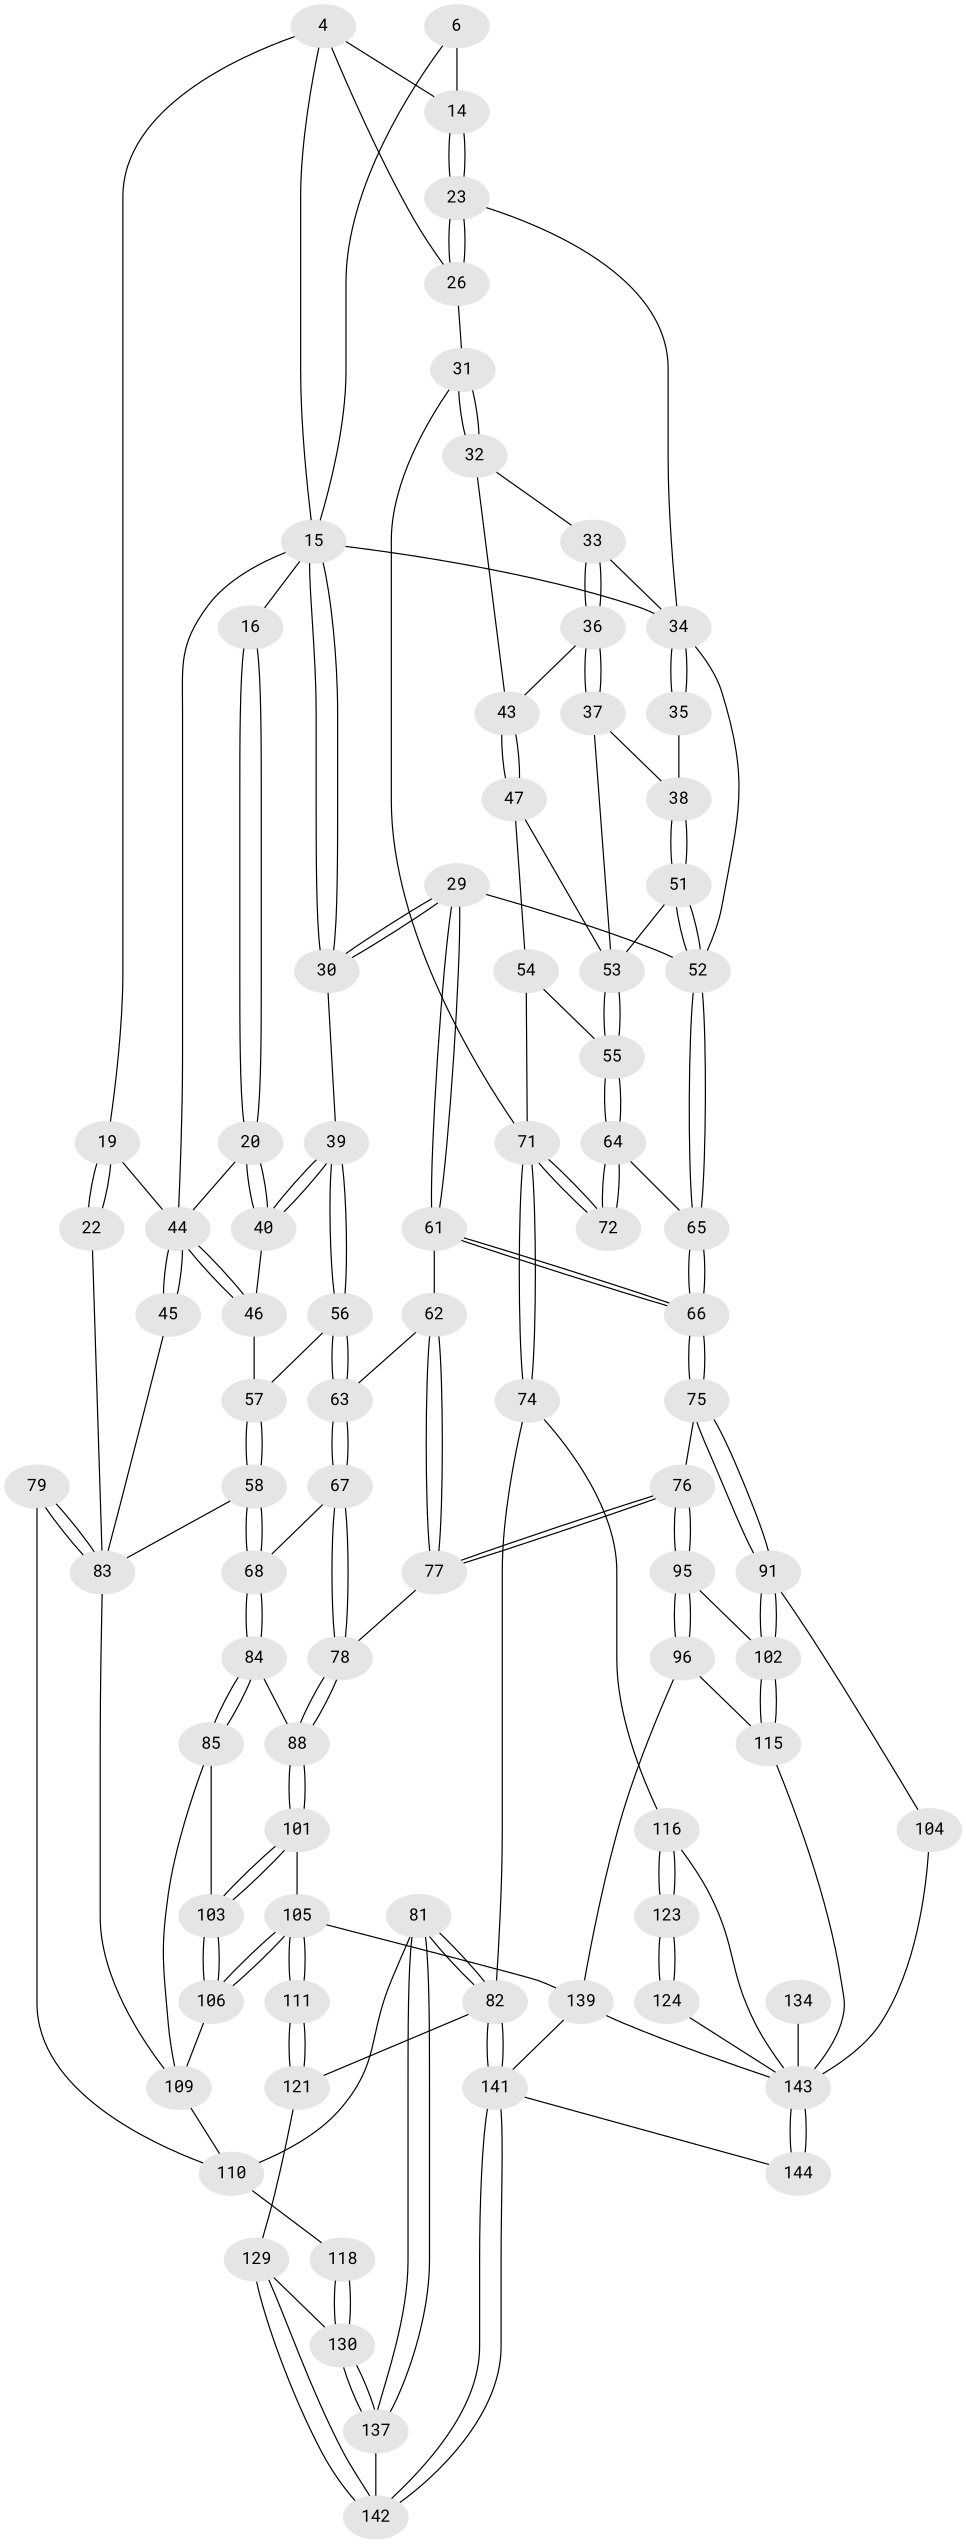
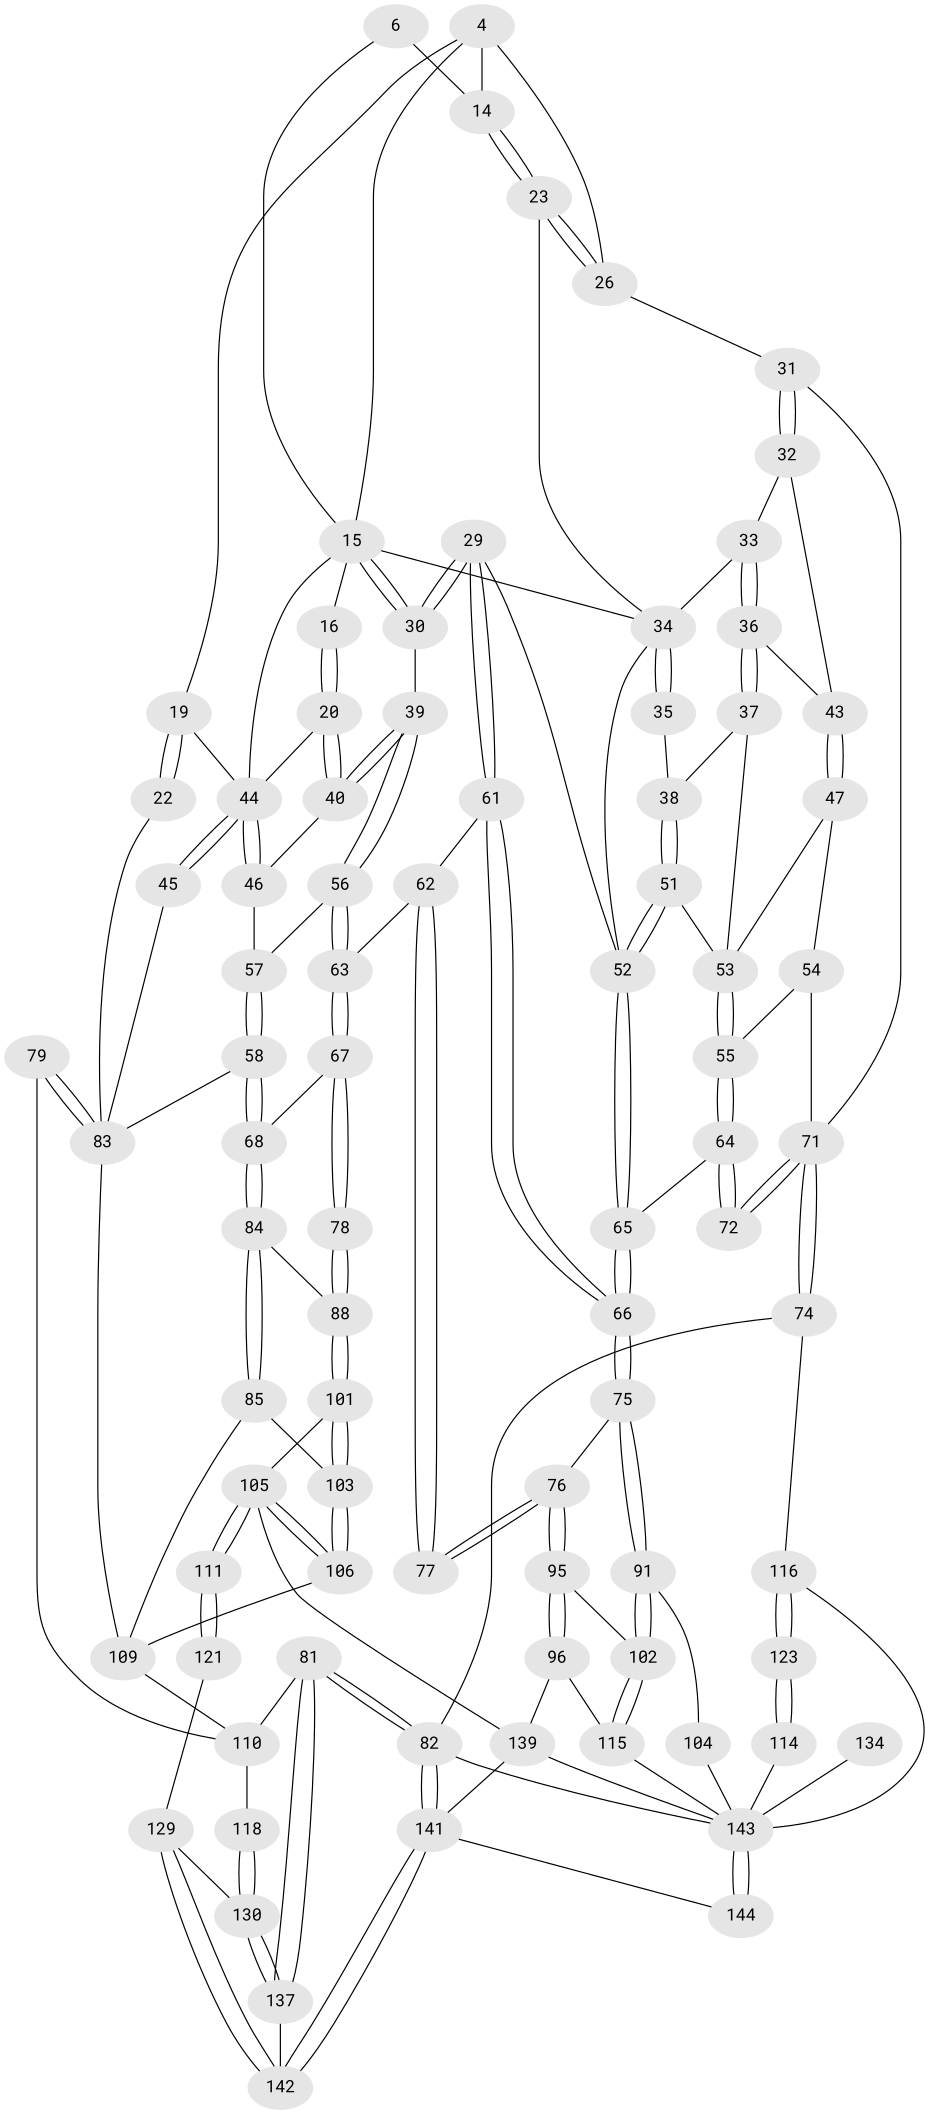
  graph {
    fontname="Roboto Mono"
    node [color=gray90 fontname="Roboto Mono" style=filled]
    edge [fontname="Roboto Mono"]
    4 [super="+3"]
    14 [super="+2"]
    15 [super="+13"]
    19 [super="+11"]
    26
    23
    16
    30
    34 [super="+27"]
    44 [super="+21+17+12+18"]
    22
    31
    82 [super="+73"]
    141 [super="+140"]
    143 [super="+125+136+117+135"]
    6 [super="+1"]
    20
    39
    52 [super="+28"]
    35
    46
    45 [super="+41"]
    40
    83 [super="+59+69"]
    109 [super="+87"]
    32
    71 [super="+70+49"]
    29
    61
    65
    62
    66
    56
    33
    43
    72
    74
    36
    47
    37
    38
    51
    53 [super="+48"]
    55
    57
    63
    54 [super="+50"]
    58
    64
    67
    68
    84
    77
    75
    78
    76
    91
    88
    85
    116 [super="+94"]
    123 [super="+122"]
    95
    102
    104 [super="+90"]
    96
    101
    79
    110 [super="+80+107+108"]
    118
    81
    137
    142
    144
    103
    106
    105 [super="+100+99"]
    115
    139 [super="+138+127+128+132"]
    111
    121
    130
    129
-   124
+   124 [label=114]
    134
    4 -- 14
    4 -- 15
    4 -- 19
    4 -- 26
    14 -- 23
    14 -- 23
    15 -- 16 [weight=2]
    15 -- 30
    15 -- 30
    15 -- 34
    15 -- 44
    19 -- 44 [weight=2]
    19 -- 22 [weight=2]
    19 -- 22
    26 -- 31
    23 -- 26
    23 -- 26
    23 -- 34
    16 -- 20
    16 -- 20
    30 -- 39
    34 -- 52
    34 -- 35 [weight=2]
    34 -- 35
    44 -- 46
    44 -- 46
    44 -- 45 [weight=2]
    44 -- 45
    22 -- 83
    31 -- 32
    31 -- 32
    31 -- 71
    82 -- 141
    82 -- 141
-   82 -- 121
+   82 -- 143
    141 -- 142
    141 -- 142
    141 -- 144
    143 -- 144 [weight=2]
    143 -- 144
    6 -- 14 [weight=2]
    6 -- 15
    20 -- 44
    20 -- 40
    20 -- 40
    39 -- 40
    39 -- 40
    39 -- 56
    39 -- 56
    52 -- 65
    52 -- 65
    35 -- 38
    46 -- 57
    45 -- 83 [weight=2]
    40 -- 46
    83 -- 109
    109 -- 110
    32 -- 33
    32 -- 43
    71 -- 72
    71 -- 72
    71 -- 74
    71 -- 74
    29 -- 30
    29 -- 30
    29 -- 52
    29 -- 61
    29 -- 61
    61 -- 62
    61 -- 66
    61 -- 66
    65 -- 66
    65 -- 66
    62 -- 63
    62 -- 77
    62 -- 77
    66 -- 75
    66 -- 75
    56 -- 57
    56 -- 63
    56 -- 63
    33 -- 34
    33 -- 36
    33 -- 36
    43 -- 47
    43 -- 47
    74 -- 82
    74 -- 116
    36 -- 43
    36 -- 37
    36 -- 37
    47 -- 53
    47 -- 54
    37 -- 38
    37 -- 53
    38 -- 51
    38 -- 51
    51 -- 52
    51 -- 52
    51 -- 53
    53 -- 55
    53 -- 55
    55 -- 64
    55 -- 64
    57 -- 58
    57 -- 58
    63 -- 67
    63 -- 67
    54 -- 71 [weight=2]
    54 -- 55
    58 -- 83
    58 -- 68
    58 -- 68
    64 -- 65
    64 -- 72
    64 -- 72
    67 -- 68
    67 -- 78
    67 -- 78
    68 -- 84
    68 -- 84
    84 -- 88
    84 -- 85
    84 -- 85
-   77 -- 78
    75 -- 76
    75 -- 91
    75 -- 91
    78 -- 88
    78 -- 88
    76 -- 77
    76 -- 77
    76 -- 95
    76 -- 95
    91 -- 102
    91 -- 102
    91 -- 104
    88 -- 101
    88 -- 101
    85 -- 109
    85 -- 103
    116 -- 143
    116 -- 123 [weight=2]
    116 -- 123
    123 -- 124 [weight=2]
    123 -- 124
    95 -- 102
    95 -- 96
    95 -- 96
    102 -- 115
    102 -- 115
    104 -- 143
    96 -- 115
    96 -- 139
    101 -- 103
    101 -- 103
    101 -- 105
    79 -- 83 [weight=2]
    79 -- 83
    79 -- 110
    110 -- 118 [weight=2]
    118 -- 130
    118 -- 130
    81 -- 82
    81 -- 82
    81 -- 110
    81 -- 137
    81 -- 137
    137 -- 142
    103 -- 106
    103 -- 106
    106 -- 109
    105 -- 106
    105 -- 106
    105 -- 139
    105 -- 111 [weight=2]
    105 -- 111
    115 -- 143
    139 -- 141
    139 -- 143
    111 -- 121
    111 -- 121
    121 -- 129
    130 -- 137
    130 -- 137
    129 -- 142
    129 -- 142
    129 -- 130
    124 -- 143
    134 -- 143 [weight=3]
  }
